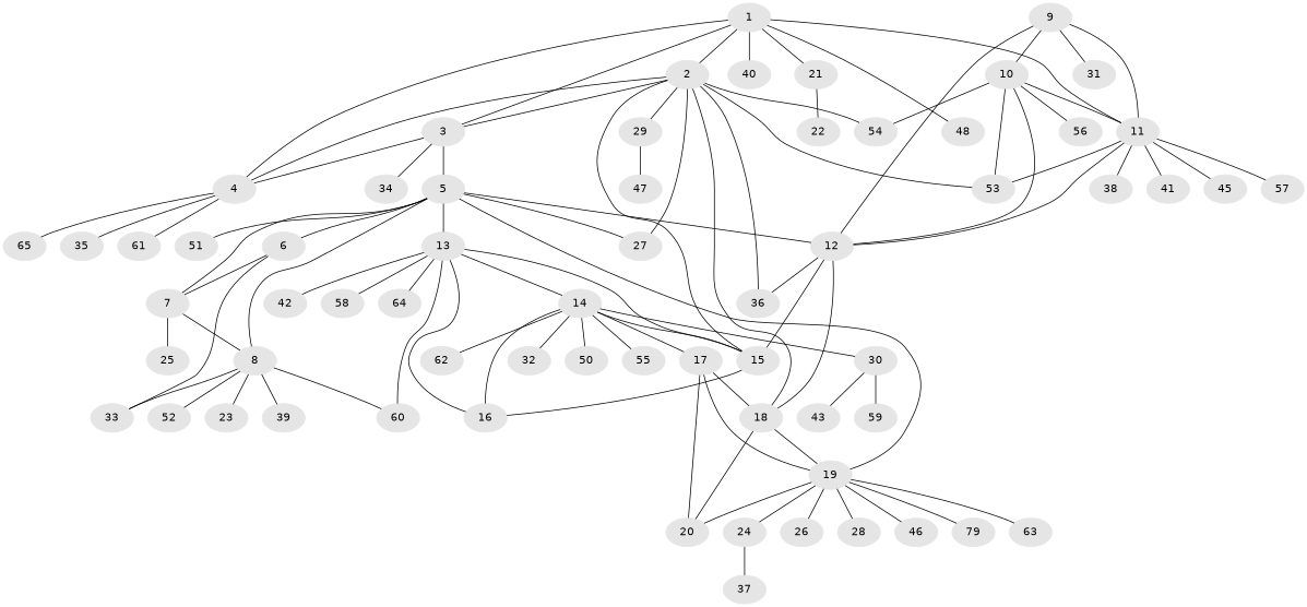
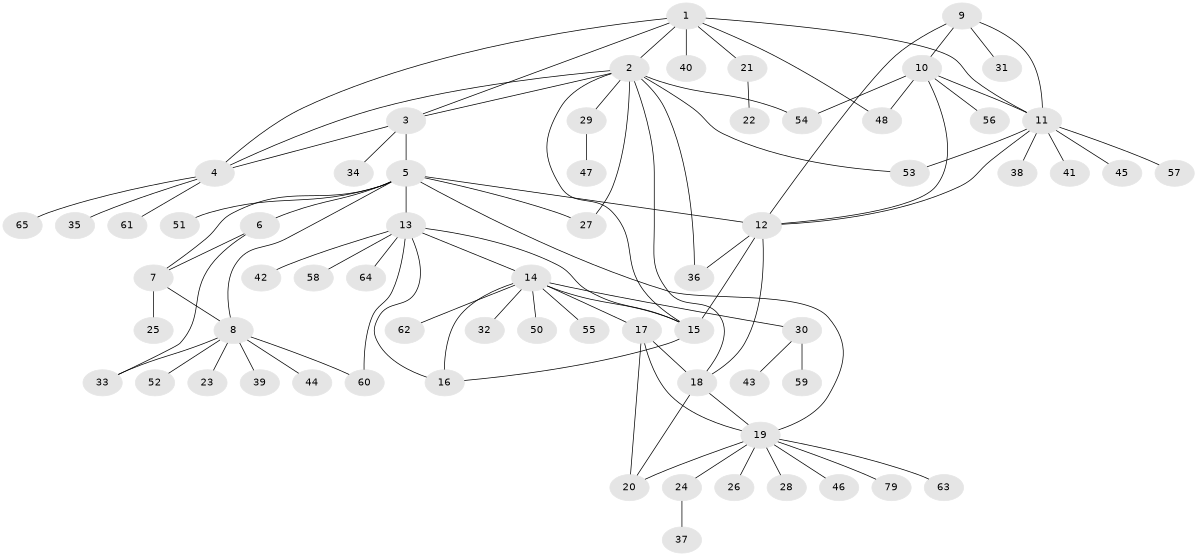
  graph {
    fontname="DejaVu Sans"
    node [color=gray90 fontname="DejaVu Sans" style=filled]
    edge [fontname="DejaVu Sans" weight=1.0]
    1
    2
    3
    4
    11
    21
    40
    48
    15
    18
    27
    29
    36
    53
    54
    5
    34
    35
    61
    65
    12
    38
    41
    45
    57
    22
    16
    19
    20
    47
    6
    7
    8
    13
    51
    33
    25
    23
    39
+   44
    52
    60
    14
    42
    58
    64
    24
    26
    28
    46
    n51 [label=79]
    63
    9
    10
    31
    56
    17
    30
    32
    50
    55
    62
    43
    59
    37
    1 -- 2
    1 -- 3
    1 -- 4
    1 -- 11
    1 -- 21
    1 -- 40
    1 -- 48
    2 -- 3
    2 -- 4
    2 -- 15
    2 -- 18
    2 -- 27
    2 -- 29
    2 -- 36
    2 -- 53
    2 -- 54
    3 -- 4
    3 -- 5
    3 -- 34
    4 -- 35
    4 -- 61
    4 -- 65
    11 -- 53
    11 -- 12
    11 -- 38
    11 -- 41
    11 -- 45
    11 -- 57
    21 -- 22
    15 -- 16
    18 -- 19
    18 -- 20
    29 -- 47
    5 -- 27
    5 -- 12
    5 -- 19
    5 -- 6
    5 -- 7
    5 -- 8
    5 -- 13
    5 -- 51
    12 -- 15
    12 -- 18
    12 -- 36
    19 -- 20
    19 -- 24
    19 -- 26
    19 -- 28
    19 -- 46
    19 -- n51
    19 -- 63
    6 -- 7
    6 -- 33
    7 -- 8
    7 -- 25
    8 -- 33
    8 -- 23
    8 -- 39
+   8 -- 44
    8 -- 52
    8 -- 60
    13 -- 15
    13 -- 16
    13 -- 60
    13 -- 14
    13 -- 42
    13 -- 58
    13 -- 64
    14 -- 15
    14 -- 16
    14 -- 17
    14 -- 30
    14 -- 32
    14 -- 50
    14 -- 55
    14 -- 62
    24 -- 37
    9 -- 11
    9 -- 12
    9 -- 10
    9 -- 31
    10 -- 11
-   10 -- 53
+   10 -- 48
    10 -- 54
    10 -- 12
    10 -- 56
    17 -- 18
    17 -- 19
    17 -- 20
    30 -- 43
    30 -- 59
  }
